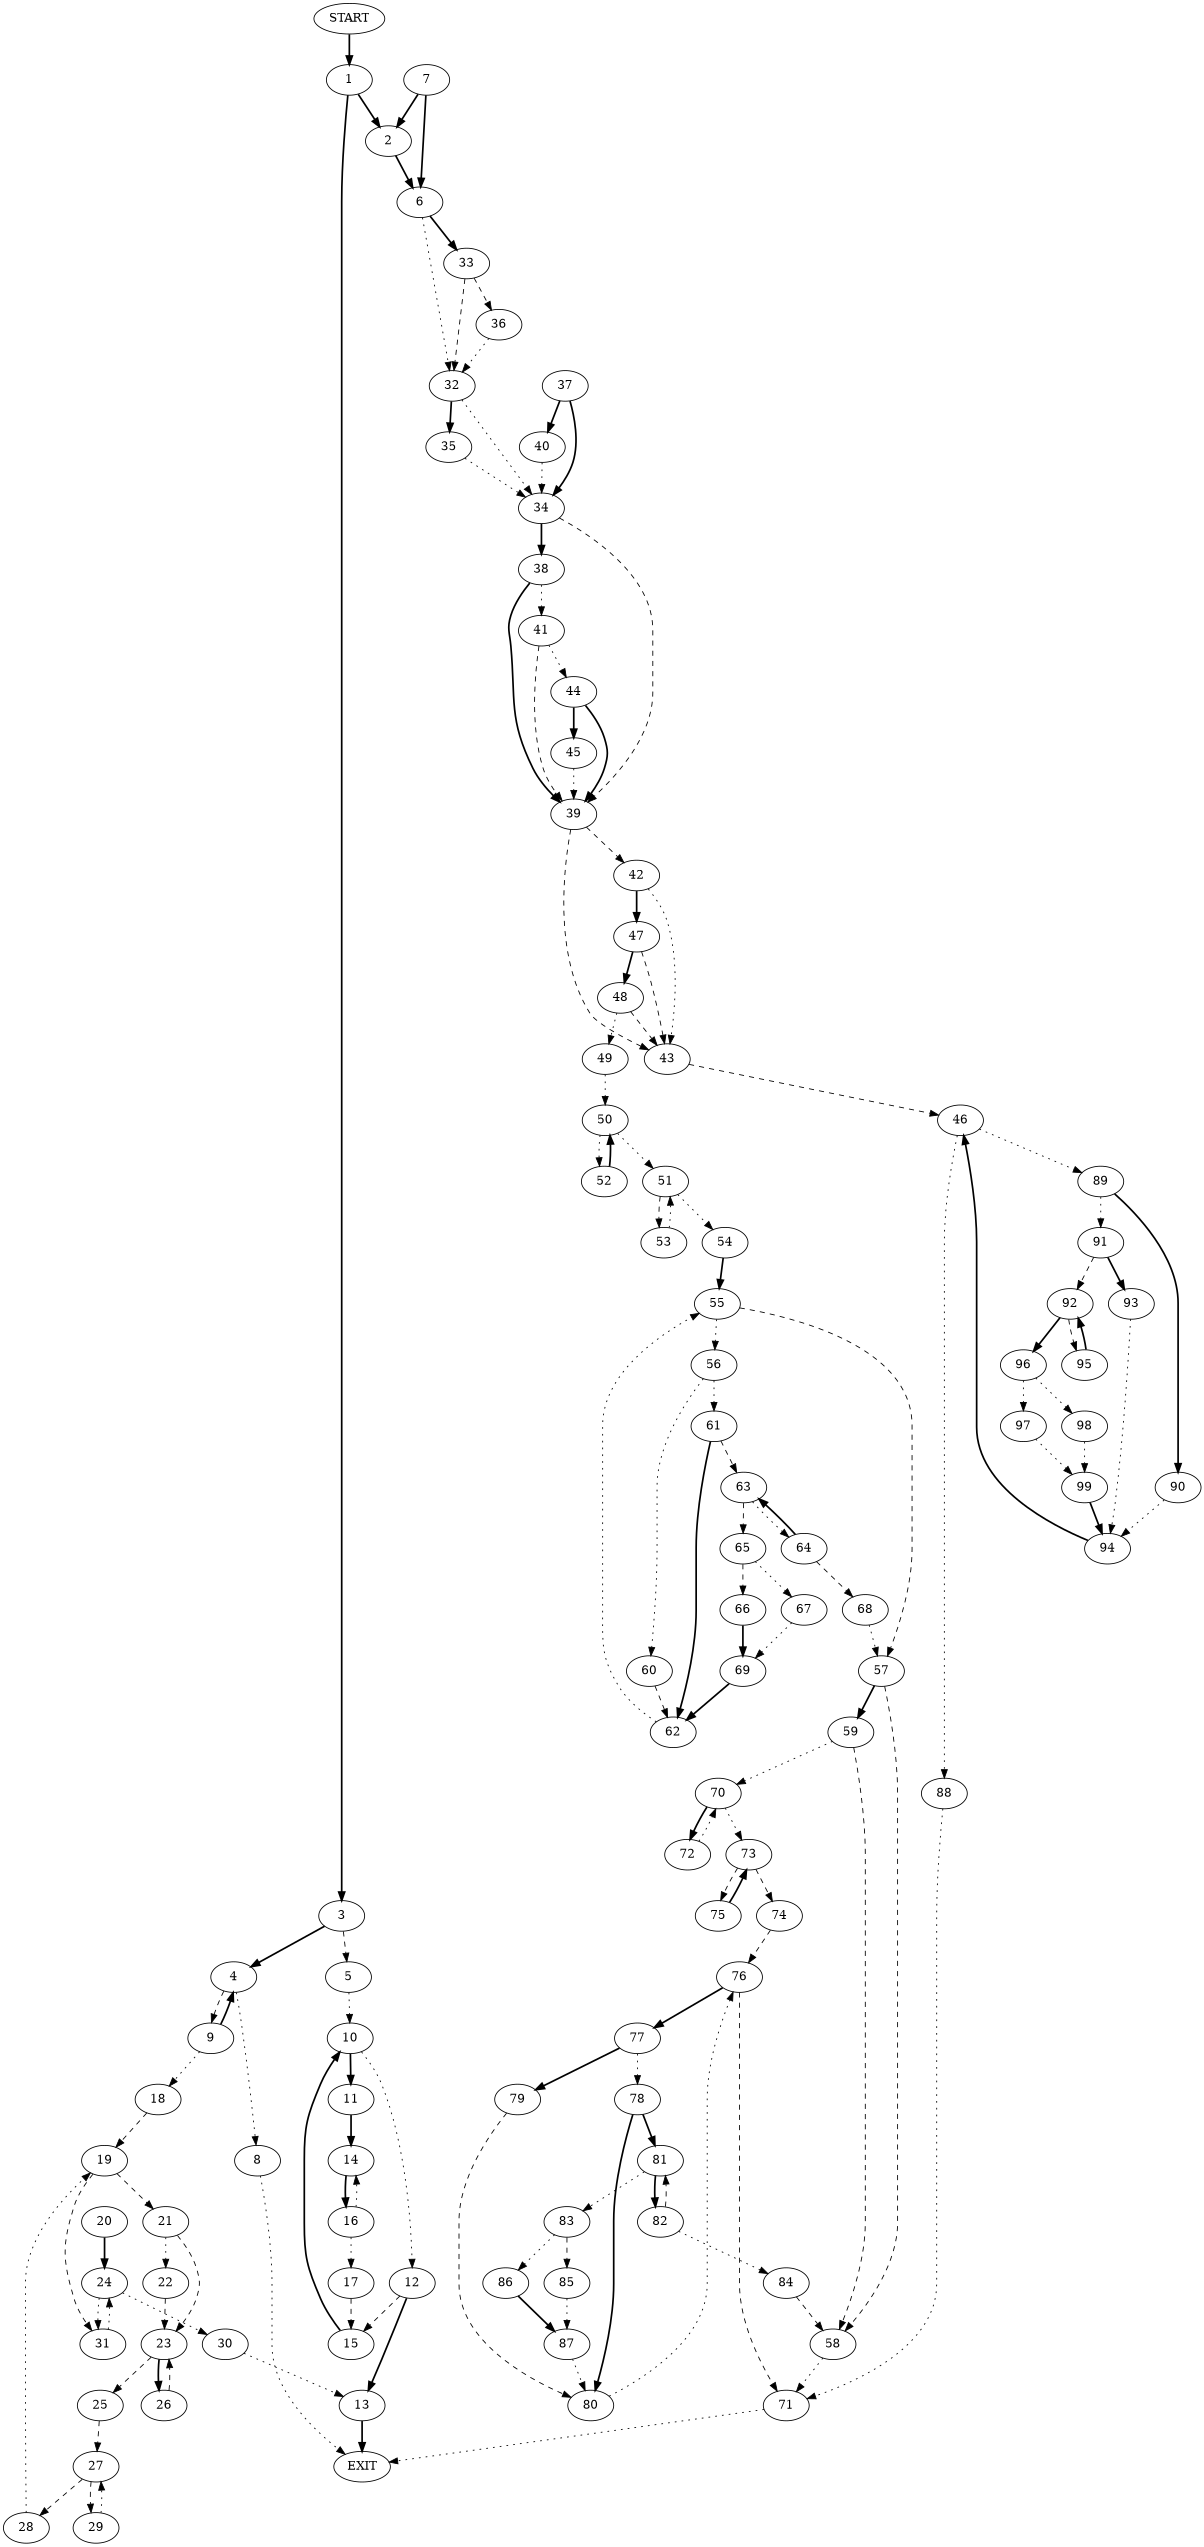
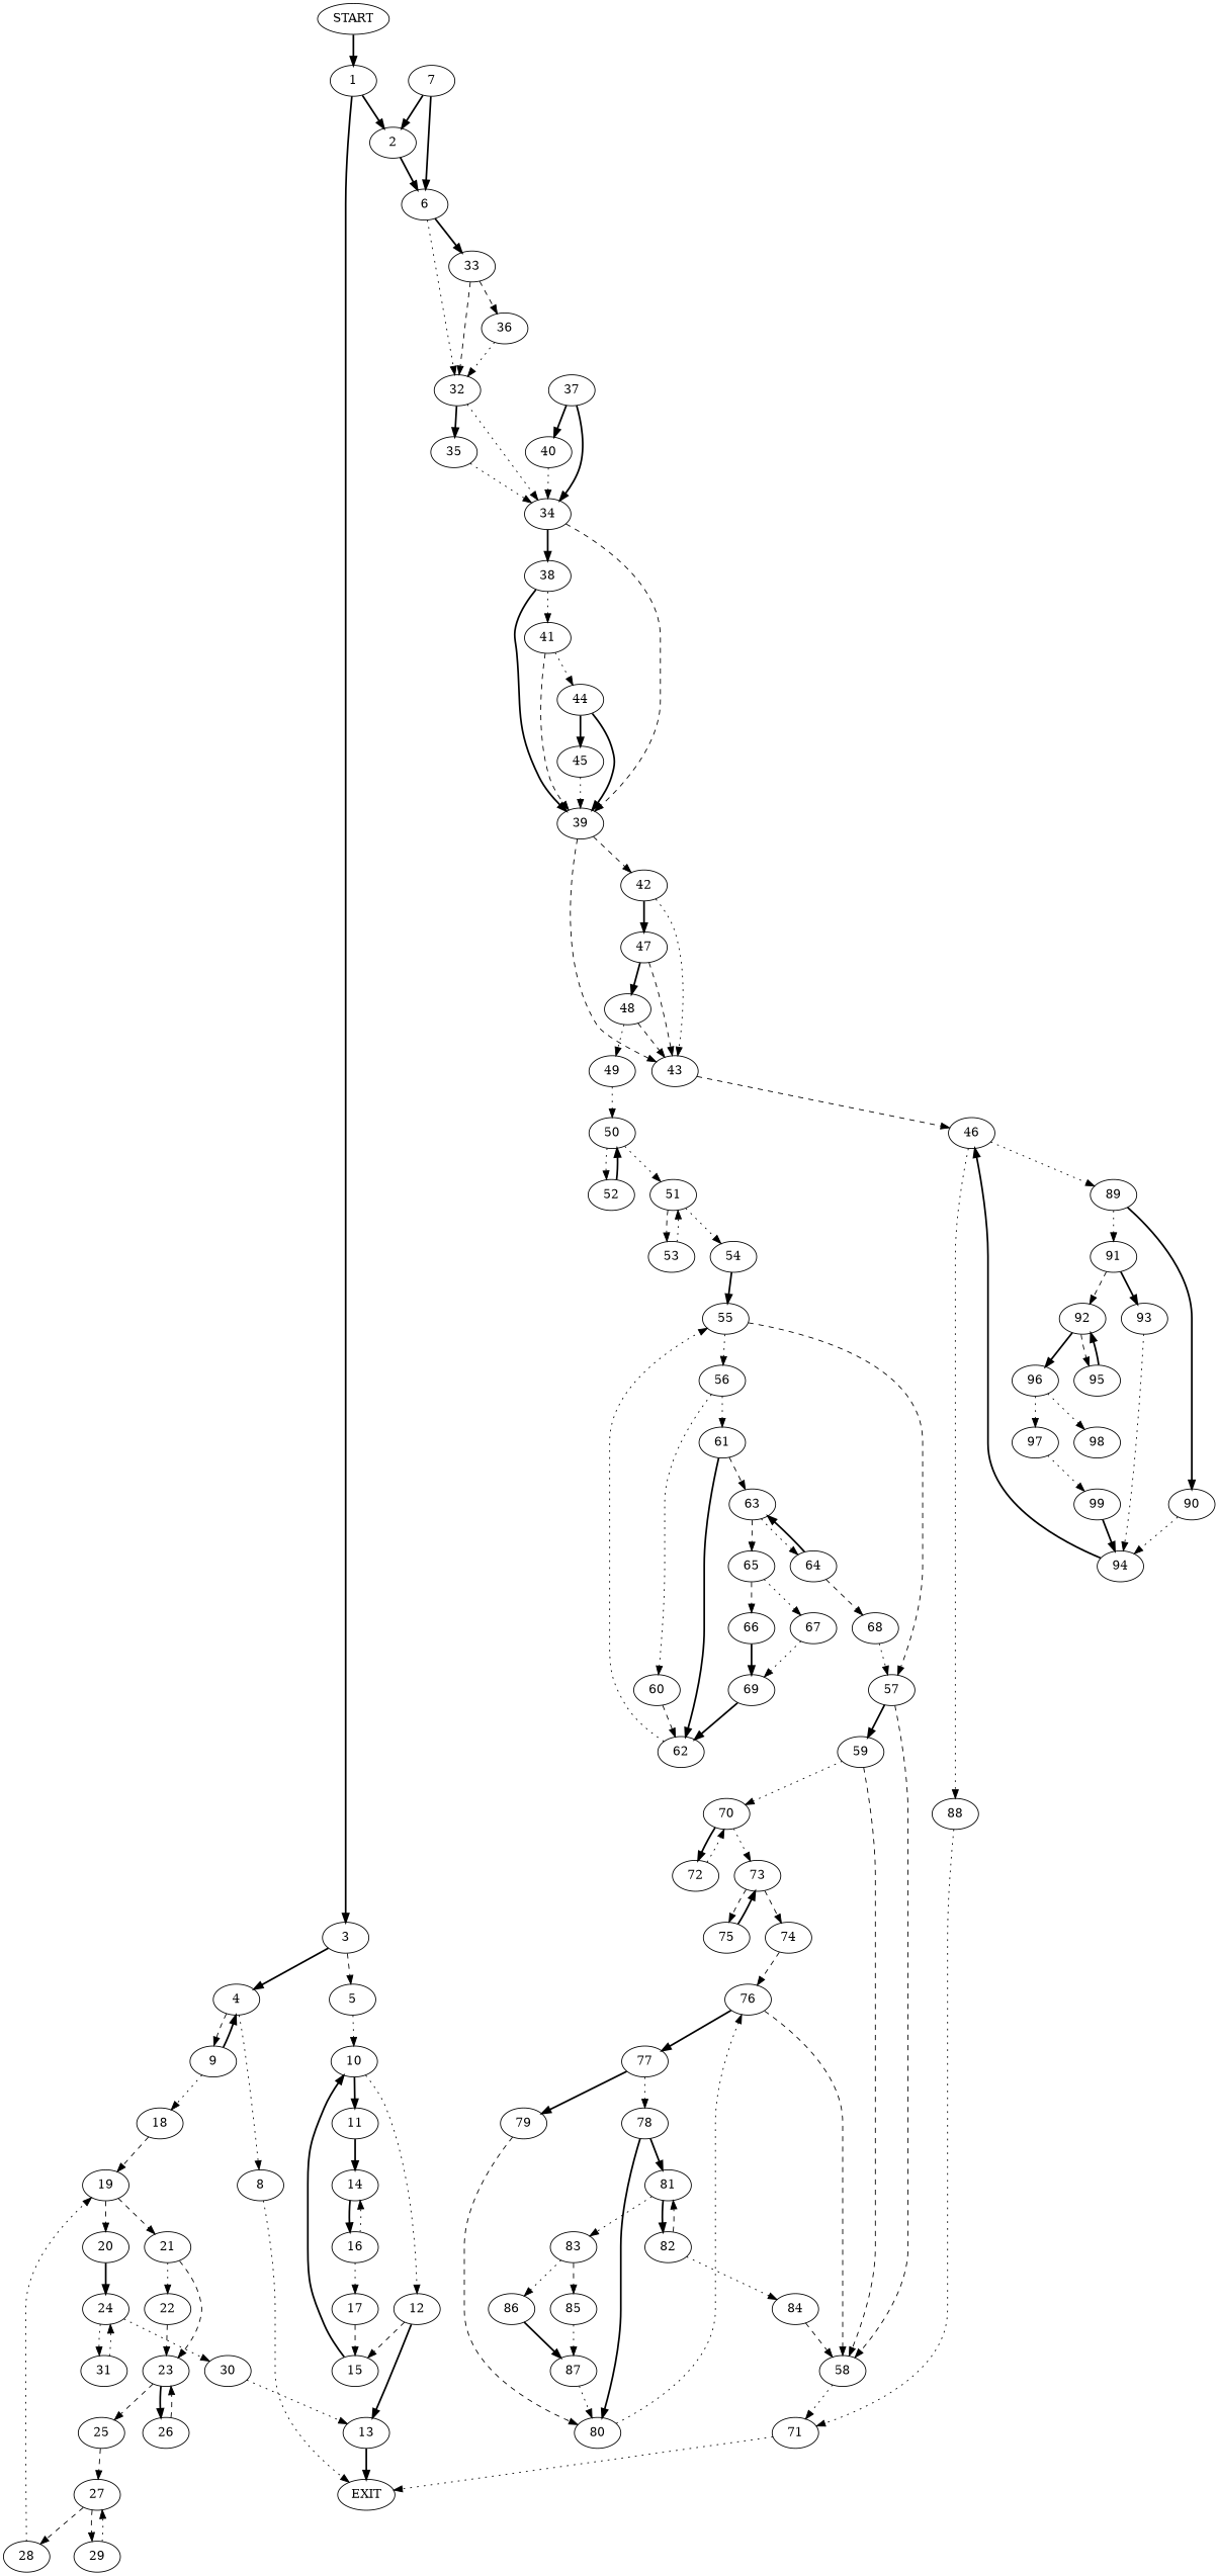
  digraph {
    edge [style=dotted]
    n1 [label=START]
    1
    2
    3
    n5 [label=EXIT]
    6
    4
    5
    32
    33
    7
    8
    9
    10
    18
    11
    12
    34
    35
    36
    19
    14
    13
    15
    16
    17
    20
    21
    24
    22
    23
    30
    31
    25
    26
    27
    28
    29
    38
    39
    41
    42
    43
    37
    40
    44
    47
    46
    45
    48
    88
    89
    71
    90
    91
    49
    50
    51
    52
    53
    54
    55
    56
    57
    60
    61
    58
    59
    62
    63
    70
    72
    73
    64
    65
    68
    66
    67
    69
    74
    75
    76
    77
    78
    79
    80
    81
    82
    83
    84
    85
    86
    87
    94
    92
    93
    95
    96
    97
    98
    99
    n1 -> 1 [style=bold]
    1 -> 2 [style=bold]
    1 -> 3 [style=bold]
    2 -> 6 [style=bold]
    3 -> 4 [style=bold]
    3 -> 5 [style=dashed]
    6 -> 32
    6 -> 33 [style=bold]
    4 -> 8
    4 -> 9 [style=dashed]
    5 -> 10
    32 -> 34
    32 -> 35 [style=bold]
    33 -> 32 [style=dashed]
    33 -> 36 [style=dashed]
    7 -> 2 [style=bold]
    7 -> 6 [style=bold]
    8 -> n5
    9 -> 4 [style=bold]
    9 -> 18
    10 -> 11 [style=bold]
    10 -> 12
    18 -> 19 [style=dashed]
    11 -> 14 [style=bold]
    12 -> 13 [style=bold]
    12 -> 15 [style=dashed]
    34 -> 38 [style=bold]
    34 -> 39 [style=dashed]
    35 -> 34
    36 -> 32
-   19 -> 31 [style=dashed]
+   19 -> 20 [style=dashed]
    19 -> 21 [style=dashed]
    14 -> 16 [style=bold]
    13 -> n5 [style=bold]
    15 -> 10 [style=bold]
    16 -> 14
    16 -> 17
    17 -> 15 [style=dashed]
    20 -> 24 [style=bold]
    21 -> 22
    21 -> 23 [style=dashed]
    24 -> 30
    24 -> 31
    22 -> 23 [style=dashed]
    23 -> 25 [style=dashed]
    23 -> 26 [style=bold]
    30 -> 13
    31 -> 24
    25 -> 27 [style=dashed]
    26 -> 23 [style=dashed]
    27 -> 28 [style=dashed]
    27 -> 29 [style=dashed]
    28 -> 19
    29 -> 27
    38 -> 39 [style=bold]
    38 -> 41
    39 -> 42 [style=dashed]
    39 -> 43 [style=dashed]
    41 -> 39 [style=dashed]
    41 -> 44
    42 -> 43
    42 -> 47 [style=bold]
    43 -> 46 [style=dashed]
    37 -> 34 [style=bold]
    37 -> 40 [style=bold]
    40 -> 34
    44 -> 39 [style=bold]
    44 -> 45 [style=bold]
    47 -> 43 [style=dashed]
    47 -> 48 [style=bold]
    46 -> 88
    46 -> 89
    45 -> 39
    48 -> 43 [style=dashed]
    48 -> 49
    88 -> 71
    89 -> 90 [style=bold]
    89 -> 91
    71 -> n5
    90 -> 94
    91 -> 92 [style=dashed]
    91 -> 93 [style=bold]
    49 -> 50
    50 -> 51
    50 -> 52
    51 -> 53 [style=dashed]
    51 -> 54
    52 -> 50 [style=bold]
    53 -> 51
    54 -> 55 [style=bold]
    55 -> 56
    55 -> 57 [style=dashed]
    56 -> 60
    56 -> 61
    57 -> 58 [style=dashed]
    57 -> 59 [style=bold]
    60 -> 62 [style=dashed]
    61 -> 62 [style=bold]
    61 -> 63 [style=dashed]
    58 -> 71
    59 -> 58 [style=dashed]
    59 -> 70
    62 -> 55
    63 -> 64
    63 -> 65 [style=dashed]
    70 -> 72 [style=bold]
    70 -> 73
    72 -> 70
    73 -> 74 [style=dashed]
    73 -> 75 [style=dashed]
    64 -> 63 [style=bold]
    64 -> 68 [style=dashed]
    65 -> 66 [style=dashed]
    65 -> 67
    68 -> 57
    66 -> 69 [style=bold]
    67 -> 69
    69 -> 62 [style=bold]
    74 -> 76 [style=dashed]
    75 -> 73 [style=bold]
-   76 -> 71 [style=dashed]
+   76 -> 58 [style=dashed]
    76 -> 77 [style=bold]
    77 -> 78
    77 -> 79 [style=bold]
    78 -> 80 [style=bold]
    78 -> 81 [style=bold]
    79 -> 80 [style=dashed]
    80 -> 76
    81 -> 82 [style=bold]
    81 -> 83
    82 -> 81 [style=dashed]
    82 -> 84
    83 -> 85 [style=dashed]
    83 -> 86
    84 -> 58 [style=dashed]
    85 -> 87
    86 -> 87 [style=bold]
    87 -> 80
    94 -> 46 [style=bold]
    92 -> 95 [style=dashed]
    92 -> 96 [style=bold]
    93 -> 94
    95 -> 92 [style=bold]
    96 -> 97
    96 -> 98
    97 -> 99
-   98 -> 99
    99 -> 94 [style=bold]
  }
